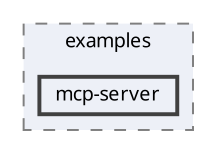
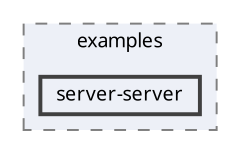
  digraph {
    compound=true
    fontname="Noto Sans"
-   n1 [color=grey25 fillcolor="#edf0f7" fontname="Noto Sans" fontsize=10 height=0.2 label="mcp-server" shape=box style="filled,bold" width=0.4]
+   n1 [color=grey25 fillcolor="#edf0f7" fontname="Noto Sans" fontsize=10 height=0.2 label="server-server" shape=box style="filled,bold" width=0.4]
    subgraph cluster_1 {
      bgcolor="#edf0f7"
      fontsize=10
      label=examples
      pencolor=grey50
      style="filled,dashed"
      n1
    }
  }
